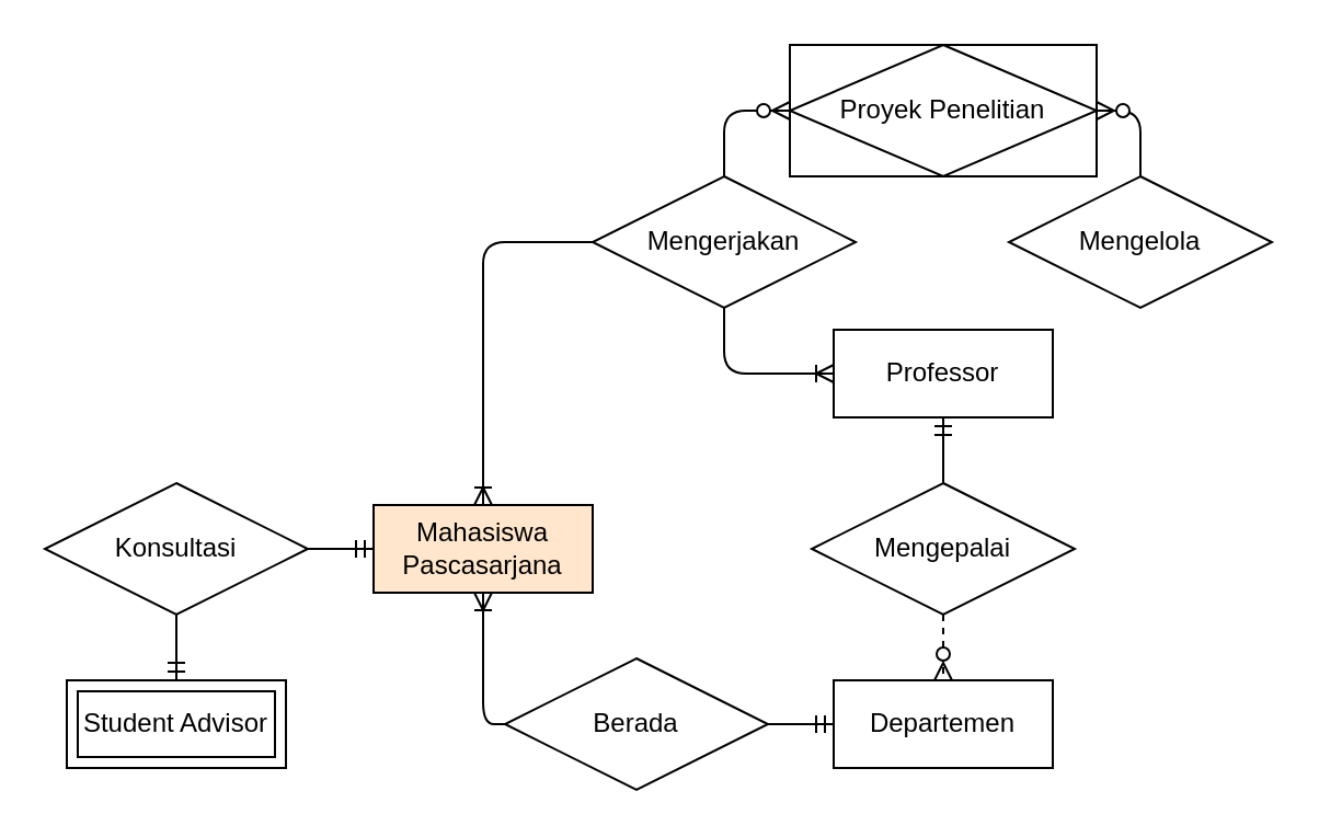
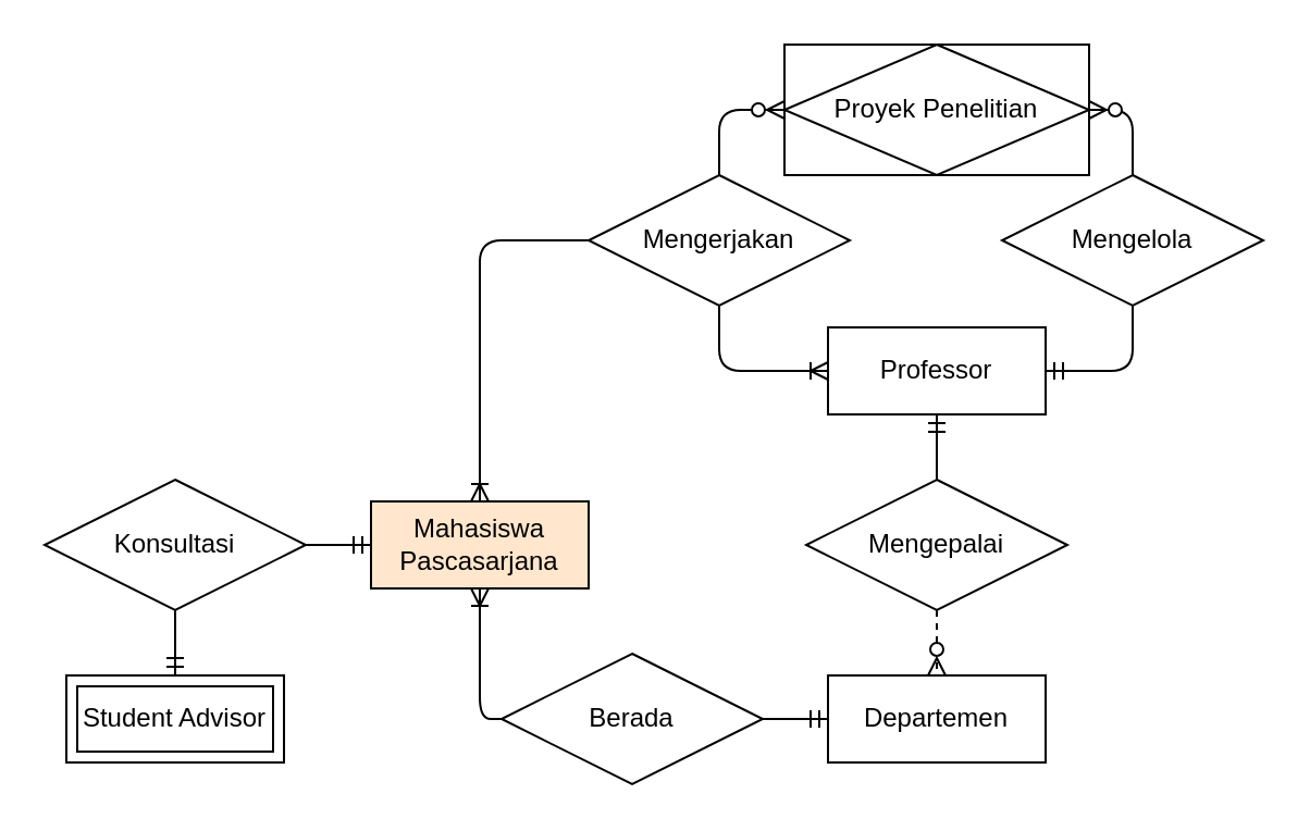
  <mxCell id="0" />
  <mxCell id="1" parent="0" />
  <mxCell id="2" value="Professor" style="whiteSpace=wrap;html=1;align=center;" parent="1" vertex="1"><mxGeometry x="380" y="150" width="100" height="40" as="geometry" /></mxCell>
  <mxCell id="3" value="Mahasiswa Pascasarjana" style="whiteSpace=wrap;html=1;align=center;fillColor=#ffe6cc;" parent="1" vertex="1"><mxGeometry x="170" y="230" width="100" height="40" as="geometry" /></mxCell>
  <mxCell id="4" value="Departemen" style="whiteSpace=wrap;html=1;align=center;" parent="1" vertex="1"><mxGeometry x="380" y="310" width="100" height="40" as="geometry" /></mxCell>
  <mxCell id="5" value="Mengelola" style="shape=rhombus;perimeter=rhombusPerimeter;whiteSpace=wrap;html=1;align=center;" parent="1" vertex="1"><mxGeometry x="460" y="80" width="120" height="60" as="geometry" /></mxCell>
+ <mxCell id="6" value="" style="edgeStyle=orthogonalEdgeStyle;fontSize=12;html=1;endArrow=ERmandOne;entryX=1;entryY=0.5;entryDx=0;entryDy=0;exitX=0.5;exitY=1;exitDx=0;exitDy=0;" parent="1" source="5" target="2" edge="1"><mxGeometry width="100" height="100" relative="1" as="geometry"><mxPoint x="400" y="190" as="sourcePoint" /><mxPoint x="500" y="90" as="targetPoint" /></mxGeometry></mxCell>
  <mxCell id="7" value="" style="edgeStyle=orthogonalEdgeStyle;fontSize=12;html=1;endArrow=ERzeroToMany;endFill=1;exitX=0.5;exitY=0;exitDx=0;exitDy=0;entryX=1;entryY=0.5;entryDx=0;entryDy=0;" parent="1" source="5" target="18" edge="1"><mxGeometry width="100" height="100" relative="1" as="geometry"><mxPoint x="400" y="190" as="sourcePoint" /><mxPoint x="670" y="65" as="targetPoint" /></mxGeometry></mxCell>
  <mxCell id="8" value="" style="fontSize=12;html=1;endArrow=ERoneToMany;entryX=0.5;entryY=0;entryDx=0;entryDy=0;edgeStyle=orthogonalEdgeStyle;exitX=0;exitY=0.5;exitDx=0;exitDy=0;" parent="1" source="19" target="3" edge="1"><mxGeometry width="100" height="100" relative="1" as="geometry"><mxPoint x="270" y="170" as="sourcePoint" /><mxPoint x="420" y="40" as="targetPoint" /></mxGeometry></mxCell>
  <mxCell id="9" value="Mengepalai" style="shape=rhombus;perimeter=rhombusPerimeter;whiteSpace=wrap;html=1;align=center;" parent="1" vertex="1"><mxGeometry x="370" y="220" width="120" height="60" as="geometry" /></mxCell>
  <mxCell id="10" value="" style="edgeStyle=orthogonalEdgeStyle;fontSize=12;html=1;endArrow=ERmandOne;entryX=0.5;entryY=1;entryDx=0;entryDy=0;exitX=0.5;exitY=0;exitDx=0;exitDy=0;" parent="1" source="9" target="2" edge="1"><mxGeometry width="100" height="100" relative="1" as="geometry"><mxPoint x="470" y="330" as="sourcePoint" /><mxPoint x="530" y="240" as="targetPoint" /></mxGeometry></mxCell>
  <mxCell id="11" value="Konsultasi" style="shape=rhombus;perimeter=rhombusPerimeter;whiteSpace=wrap;html=1;align=center;" parent="1" vertex="1"><mxGeometry x="20" y="220" width="120" height="60" as="geometry" /></mxCell>
  <mxCell id="12" value="" style="edgeStyle=orthogonalEdgeStyle;fontSize=12;html=1;endArrow=ERmandOne;entryX=0.5;entryY=0;entryDx=0;entryDy=0;exitX=0.5;exitY=1;exitDx=0;exitDy=0;" parent="1" source="11" target="17" edge="1"><mxGeometry width="100" height="100" relative="1" as="geometry"><mxPoint x="510" y="450" as="sourcePoint" /><mxPoint x="150" y="410" as="targetPoint" /></mxGeometry></mxCell>
  <mxCell id="13" value="" style="edgeStyle=entityRelationEdgeStyle;fontSize=12;html=1;endArrow=ERmandOne;entryX=0;entryY=0.5;entryDx=0;entryDy=0;" parent="1" source="14" target="4" edge="1"><mxGeometry width="100" height="100" relative="1" as="geometry"><mxPoint x="520" y="330" as="sourcePoint" /><mxPoint x="505" y="430" as="targetPoint" /></mxGeometry></mxCell>
  <mxCell id="14" value="Berada" style="shape=rhombus;perimeter=rhombusPerimeter;whiteSpace=wrap;html=1;align=center;" parent="1" vertex="1"><mxGeometry x="230" y="300" width="120" height="60" as="geometry" /></mxCell>
  <mxCell id="15" value="" style="edgeStyle=orthogonalEdgeStyle;fontSize=12;html=1;endArrow=ERzeroToMany;endFill=1;exitX=0.5;exitY=1;exitDx=0;exitDy=0;entryX=0.5;entryY=0;entryDx=0;entryDy=0;dashed=1;" parent="1" source="9" target="4" edge="1"><mxGeometry width="100" height="100" relative="1" as="geometry"><mxPoint x="670" y="310" as="sourcePoint" /><mxPoint x="770" y="280" as="targetPoint" /></mxGeometry></mxCell>
  <mxCell id="16" value="" style="edgeStyle=orthogonalEdgeStyle;fontSize=12;html=1;endArrow=ERoneToMany;entryX=0.5;entryY=1;entryDx=0;entryDy=0;exitX=0;exitY=0.5;exitDx=0;exitDy=0;" parent="1" source="14" target="3" edge="1"><mxGeometry width="100" height="100" relative="1" as="geometry"><mxPoint x="420" y="310" as="sourcePoint" /><mxPoint x="520" y="210" as="targetPoint" /></mxGeometry></mxCell>
  <mxCell id="17" value="Student Advisor&lt;br&gt;" style="shape=ext;margin=3;double=1;whiteSpace=wrap;html=1;align=center;" vertex="1" parent="1"><mxGeometry x="30" y="310" width="100" height="40" as="geometry" /></mxCell>
  <mxCell id="18" value="Proyek Penelitian" style="shape=associativeEntity;whiteSpace=wrap;html=1;align=center;" vertex="1" parent="1"><mxGeometry x="360" y="20" width="140" height="60" as="geometry" /></mxCell>
  <mxCell id="19" value="Mengerjakan" style="shape=rhombus;perimeter=rhombusPerimeter;whiteSpace=wrap;html=1;align=center;" vertex="1" parent="1"><mxGeometry x="270" y="80" width="120" height="60" as="geometry" /></mxCell>
  <mxCell id="20" value="" style="fontSize=12;html=1;endArrow=ERoneToMany;entryX=0;entryY=0.5;entryDx=0;entryDy=0;edgeStyle=orthogonalEdgeStyle;exitX=0.5;exitY=1;exitDx=0;exitDy=0;" edge="1" parent="1" source="19" target="2"><mxGeometry width="100" height="100" relative="1" as="geometry"><mxPoint x="350" y="210" as="sourcePoint" /><mxPoint x="280" y="240" as="targetPoint" /></mxGeometry></mxCell>
  <mxCell id="21" value="" style="edgeStyle=orthogonalEdgeStyle;fontSize=12;html=1;endArrow=ERzeroToMany;endFill=1;entryX=0;entryY=0.5;entryDx=0;entryDy=0;exitX=0.5;exitY=0;exitDx=0;exitDy=0;" edge="1" parent="1" source="19" target="18"><mxGeometry width="100" height="100" relative="1" as="geometry"><mxPoint x="420" y="240" as="sourcePoint" /><mxPoint x="520" y="140" as="targetPoint" /></mxGeometry></mxCell>
  <mxCell id="22" value="" style="edgeStyle=orthogonalEdgeStyle;fontSize=12;html=1;endArrow=ERmandOne;entryX=0;entryY=0.5;entryDx=0;entryDy=0;exitX=1;exitY=0.5;exitDx=0;exitDy=0;" edge="1" parent="1" source="11" target="3"><mxGeometry width="100" height="100" relative="1" as="geometry"><mxPoint x="160" y="290" as="sourcePoint" /><mxPoint x="90" y="320" as="targetPoint" /></mxGeometry></mxCell>
